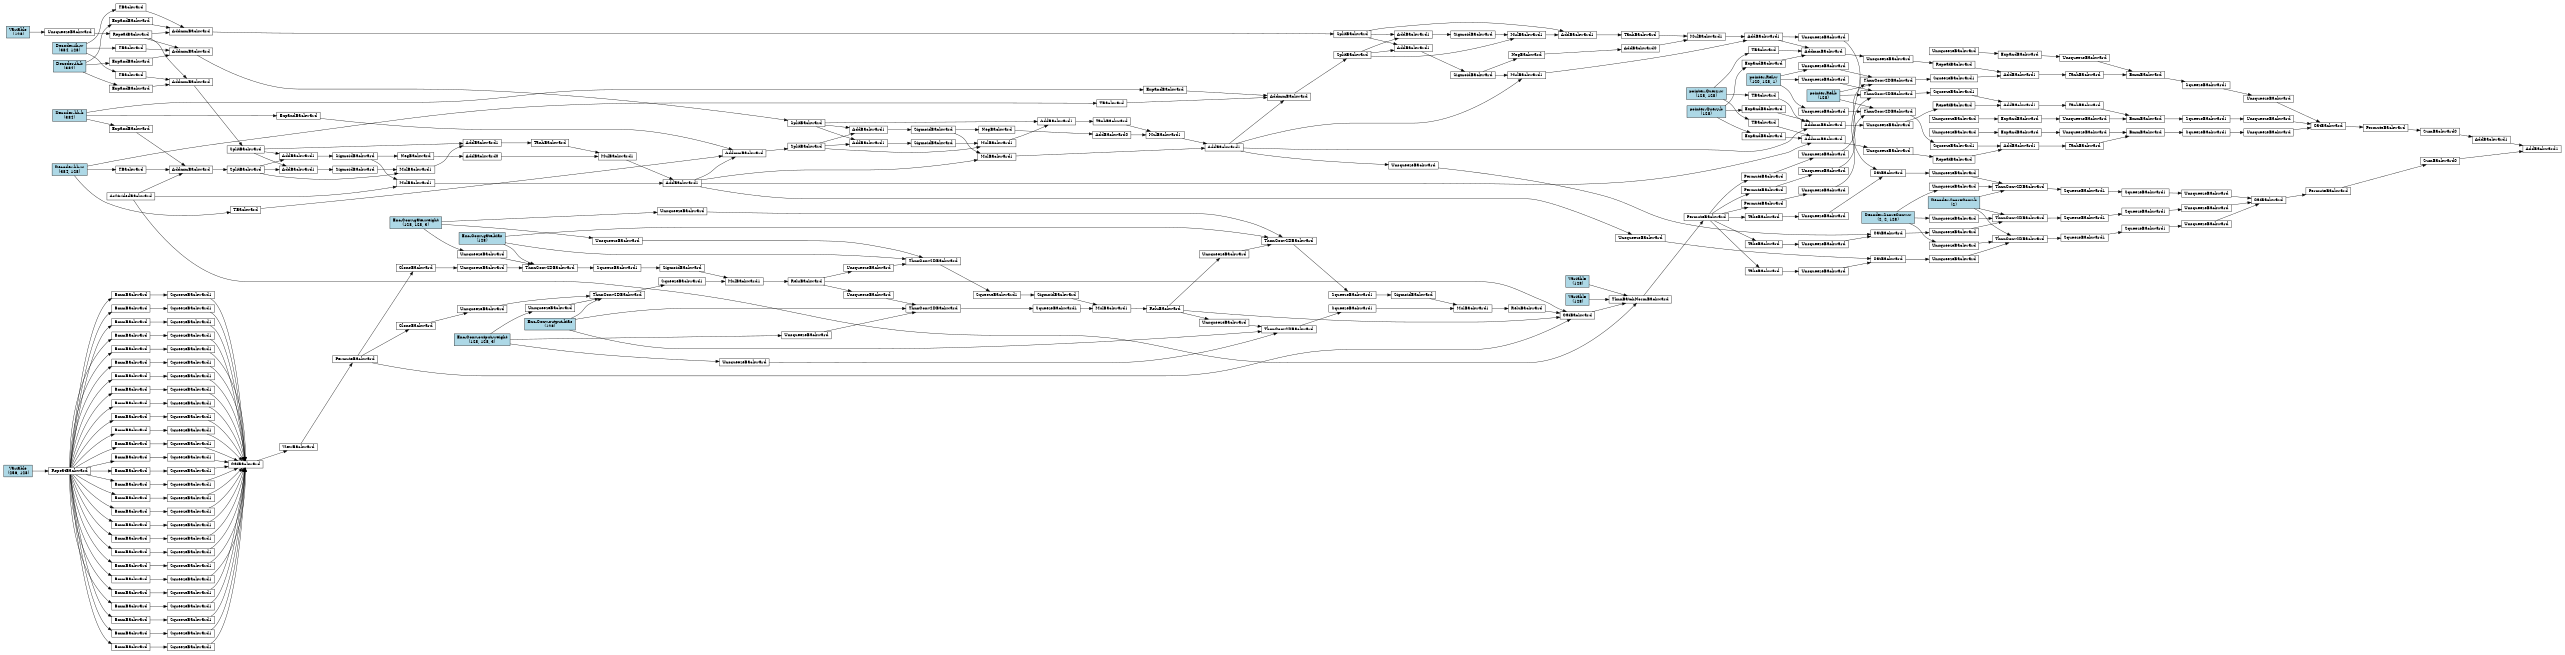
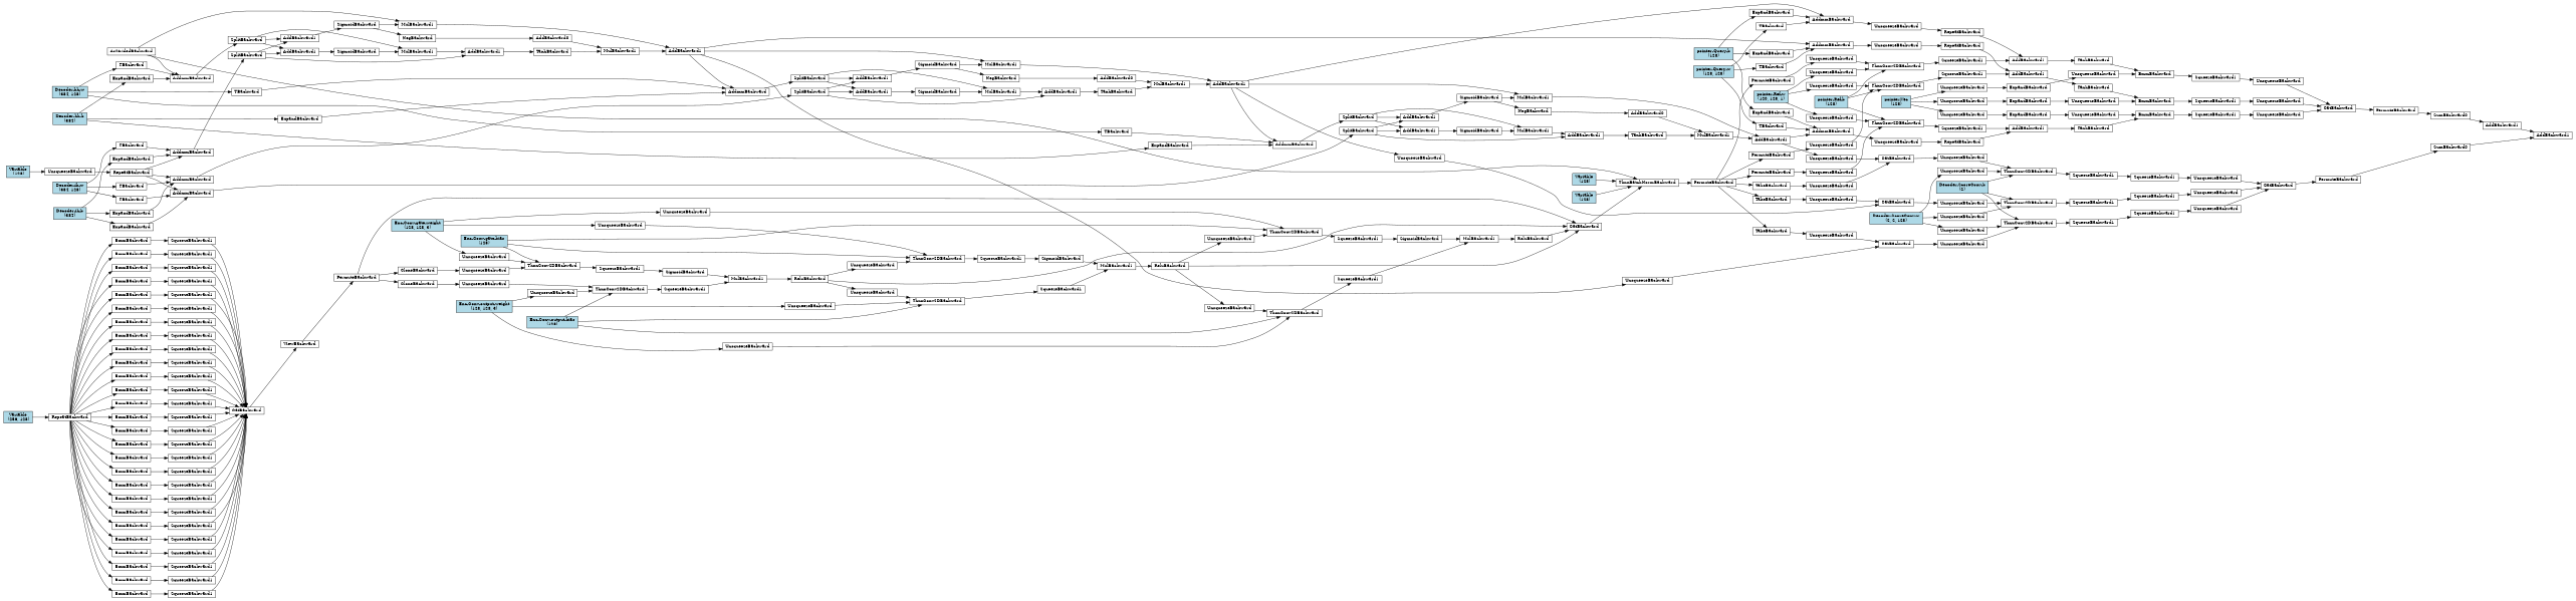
  digraph {
    rankdir=LR
    node [align=left fillcolor=white fontsize=12 ranksep=0.1 shape=box style=filled]
    n1 [height=0.2 label=AddBackward1]
    n2 [height=0.2 label=AddBackward1]
    n3 [height=0.2 label=SumBackward0]
    n4 [height=0.2 label=PermuteBackward]
    n5 [height=0.2 label=CatBackward]
    n6 [height=0.2 label=UnsqueezeBackward]
    n7 [height=0.2 label=UnsqueezeBackward]
    n8 [height=0.2 label=UnsqueezeBackward]
    n9 [height=0.2 label=SqueezeBackward1]
    n10 [height=0.2 label=SqueezeBackward1]
    n11 [height=0.2 label=ThnnConv2DBackward]
    n12 [height=0.2 label=UnsqueezeBackward]
    n13 [height=0.2 label=UnsqueezeBackward]
    n14 [fillcolor=lightblue height=0.2 label="Decoder-ScoreConv-b\n(2)"]
    n15 [height=0.2 label=ThnnConv2DBackward]
    n16 [height=0.2 label=ThnnConv2DBackward]
    n17 [height=0.2 label=SqueezeBackward1]
    n18 [height=0.2 label=SqueezeBackward1]
    n19 [fillcolor=lightblue height=0.2 label="Decoder-ScoreConv-w\n(2, 2, 128)"]
    n20 [height=0.2 label=UnsqueezeBackward]
    n21 [height=0.2 label=UnsqueezeBackward]
    n22 [height=0.2 label=CatBackward]
    n23 [height=0.2 label=UnsqueezeBackward]
    n24 [height=0.2 label=UnsqueezeBackward]
    n25 [height=0.2 label=AddBackward1]
    n26 [height=0.2 label=AddmmBackward]
    n27 [height=0.2 label=UnsqueezeBackward]
    n28 [height=0.2 label=MulBackward1]
    n29 [height=0.2 label=MulBackward1]
    n30 [height=0.2 label=SigmoidBackward]
    n31 [height=0.2 label=NegBackward]
    n32 [height=0.2 label=AddBackward0]
    n33 [height=0.2 label=AddBackward1]
    n34 [height=0.2 label=AddmmBackward]
    n35 [height=0.2 label=UnsqueezeBackward]
    n36 [height=0.2 label=AddmmBackward]
    n37 [height=0.2 label=SplitBackward]
    n38 [height=0.2 label=CatBackward]
    n39 [height=0.2 label=UnsqueezeBackward]
    n40 [height=0.2 label=MulBackward1]
    n41 [height=0.2 label=MulBackward1]
    n42 [height=0.2 label=SigmoidBackward]
    n43 [height=0.2 label=NegBackward]
    n44 [height=0.2 label=AddBackward0]
    n45 [height=0.2 label=AddBackward1]
    n46 [height=0.2 label=AddmmBackward]
    n47 [height=0.2 label=UnsqueezeBackward]
    n48 [height=0.2 label=AddmmBackward]
    n49 [height=0.2 label=SplitBackward]
    n50 [height=0.2 label=CatBackward]
    n51 [height=0.2 label=UnsqueezeBackward]
    n52 [height=0.2 label=MulBackward1]
    n53 [height=0.2 label=MulBackward1]
    n54 [height=0.2 label=SigmoidBackward]
    n55 [height=0.2 label=NegBackward]
    n56 [height=0.2 label=AddBackward0]
    n57 [height=0.2 label=AsStridedBackward]
    n58 [height=0.2 label=AddmmBackward]
    n59 [height=0.2 label=ThnnBatchNormBackward]
    n60 [height=0.2 label=SplitBackward]
    n61 [height=0.2 label=PermuteBackward]
    n62 [height=0.2 label=TakeBackward]
    n63 [height=0.2 label=TakeBackward]
    n64 [height=0.2 label=TakeBackward]
    n65 [height=0.2 label=PermuteBackward]
    n66 [height=0.2 label=PermuteBackward]
    n67 [height=0.2 label=PermuteBackward]
    n68 [height=0.2 label=CatBackward]
    n69 [fillcolor=lightblue height=0.2 label="Variable\n (128)"]
    n70 [fillcolor=lightblue height=0.2 label="Variable\n (128)"]
    n71 [height=0.2 label=PermuteBackward]
    n72 [height=0.2 label=CloneBackward]
    n73 [height=0.2 label=CloneBackward]
    n74 [height=0.2 label=UnsqueezeBackward]
    n75 [height=0.2 label=UnsqueezeBackward]
    n76 [height=0.2 label=ReluBackward]
    n77 [height=0.2 label=UnsqueezeBackward]
    n78 [height=0.2 label=UnsqueezeBackward]
    n79 [height=0.2 label=ThnnConv2DBackward]
    n80 [height=0.2 label=ThnnConv2DBackward]
    n81 [height=0.2 label=ReluBackward]
    n82 [height=0.2 label=UnsqueezeBackward]
    n83 [height=0.2 label=UnsqueezeBackward]
    n84 [height=0.2 label=ThnnConv2DBackward]
    n85 [height=0.2 label=ThnnConv2DBackward]
    n86 [height=0.2 label=ReluBackward]
    n87 [height=0.2 label=MulBackward1]
    n88 [height=0.2 label=SigmoidBackward]
    n89 [height=0.2 label=SqueezeBackward1]
    n90 [height=0.2 label=UnsqueezeBackward]
    n91 [fillcolor=lightblue height=0.2 label="Enc-Conv-output-bias\n(128)"]
    n92 [height=0.2 label=ThnnConv2DBackward]
    n93 [height=0.2 label=SqueezeBackward1]
    n94 [height=0.2 label=SqueezeBackward1]
    n95 [fillcolor=lightblue height=0.2 label="Enc-Conv-output-weight\n(128, 128, 3)"]
    n96 [height=0.2 label=UnsqueezeBackward]
    n97 [height=0.2 label=UnsqueezeBackward]
    n98 [height=0.2 label=MulBackward1]
    n99 [height=0.2 label=SigmoidBackward]
    n100 [height=0.2 label=MulBackward1]
    n101 [height=0.2 label=SigmoidBackward]
    n102 [height=0.2 label=ViewBackward]
    n103 [height=0.2 label=CatBackward]
    n104 [height=0.2 label=SqueezeBackward1]
    n105 [height=0.2 label=SqueezeBackward1]
    n106 [height=0.2 label=SqueezeBackward1]
    n107 [height=0.2 label=SqueezeBackward1]
    n108 [height=0.2 label=SqueezeBackward1]
    n109 [height=0.2 label=SqueezeBackward1]
    n110 [height=0.2 label=SqueezeBackward1]
    n111 [height=0.2 label=SqueezeBackward1]
    n112 [height=0.2 label=SqueezeBackward1]
    n113 [height=0.2 label=SqueezeBackward1]
    n114 [height=0.2 label=SqueezeBackward1]
    n115 [height=0.2 label=SqueezeBackward1]
    n116 [height=0.2 label=SqueezeBackward1]
    n117 [height=0.2 label=SqueezeBackward1]
    n118 [height=0.2 label=SqueezeBackward1]
    n119 [height=0.2 label=SqueezeBackward1]
    n120 [height=0.2 label=SqueezeBackward1]
    n121 [height=0.2 label=SqueezeBackward1]
    n122 [height=0.2 label=SqueezeBackward1]
    n123 [height=0.2 label=SqueezeBackward1]
    n124 [height=0.2 label=SqueezeBackward1]
    n125 [height=0.2 label=SqueezeBackward1]
    n126 [height=0.2 label=SqueezeBackward1]
    n127 [height=0.2 label=SqueezeBackward1]
    n128 [height=0.2 label=SqueezeBackward1]
    n129 [height=0.2 label=SqueezeBackward1]
    n130 [height=0.2 label=SqueezeBackward1]
    n131 [height=0.2 label=BmmBackward]
    n132 [height=0.2 label=RepeatBackward]
    n133 [height=0.2 label=BmmBackward]
    n134 [height=0.2 label=BmmBackward]
    n135 [height=0.2 label=BmmBackward]
    n136 [height=0.2 label=BmmBackward]
    n137 [height=0.2 label=BmmBackward]
    n138 [height=0.2 label=BmmBackward]
    n139 [height=0.2 label=BmmBackward]
    n140 [height=0.2 label=BmmBackward]
    n141 [height=0.2 label=BmmBackward]
    n142 [height=0.2 label=BmmBackward]
    n143 [height=0.2 label=BmmBackward]
    n144 [height=0.2 label=BmmBackward]
    n145 [height=0.2 label=BmmBackward]
    n146 [height=0.2 label=BmmBackward]
    n147 [height=0.2 label=BmmBackward]
    n148 [height=0.2 label=BmmBackward]
    n149 [height=0.2 label=BmmBackward]
    n150 [height=0.2 label=BmmBackward]
    n151 [height=0.2 label=BmmBackward]
    n152 [height=0.2 label=BmmBackward]
    n153 [height=0.2 label=BmmBackward]
    n154 [height=0.2 label=BmmBackward]
    n155 [height=0.2 label=BmmBackward]
    n156 [height=0.2 label=BmmBackward]
    n157 [height=0.2 label=BmmBackward]
    n158 [height=0.2 label=BmmBackward]
    n159 [fillcolor=lightblue height=0.2 label="Variable\n (256, 128)"]
    n160 [height=0.2 label=SqueezeBackward1]
    n161 [height=0.2 label=ThnnConv2DBackward]
    n162 [height=0.2 label=UnsqueezeBackward]
    n163 [fillcolor=lightblue height=0.2 label="Enc-Conv-gate-bias\n(128)"]
    n164 [height=0.2 label=SqueezeBackward1]
    n165 [height=0.2 label=SqueezeBackward1]
    n166 [fillcolor=lightblue height=0.2 label="Enc-Conv-gate-weight\n(128, 128, 3)"]
    n167 [height=0.2 label=UnsqueezeBackward]
    n168 [height=0.2 label=UnsqueezeBackward]
    n169 [height=0.2 label=AddBackward1]
    n170 [height=0.2 label=SplitBackward]
    n171 [height=0.2 label=AddBackward1]
    n172 [height=0.2 label=AddBackward1]
    n173 [height=0.2 label=TanhBackward]
    n174 [height=0.2 label=SigmoidBackward]
    n175 [height=0.2 label=MulBackward1]
    n176 [height=0.2 label=ExpandBackward]
    n177 [height=0.2 label=TBackward]
    n178 [fillcolor=lightblue height=0.2 label="Decoder-hh-w\n(384, 128)"]
    n179 [height=0.2 label=TBackward]
    n180 [height=0.2 label=TBackward]
    n181 [fillcolor=lightblue height=0.2 label="Decoder-hh-b\n(384)"]
    n182 [height=0.2 label=ExpandBackward]
    n183 [height=0.2 label=ExpandBackward]
    n184 [height=0.2 label=AddmmBackward]
    n185 [height=0.2 label=ExpandBackward]
    n186 [height=0.2 label=RepeatBackward]
    n187 [height=0.2 label=AddmmBackward]
    n188 [height=0.2 label=AddmmBackward]
    n189 [height=0.2 label=SplitBackward]
    n190 [height=0.2 label=SplitBackward]
    n191 [height=0.2 label=TBackward]
    n192 [fillcolor=lightblue height=0.2 label="Decoder-ih-w\n(384, 128)"]
    n193 [height=0.2 label=TBackward]
    n194 [height=0.2 label=TBackward]
    n195 [height=0.2 label=UnsqueezeBackward]
    n196 [fillcolor=lightblue height=0.2 label="Variable\n (128)"]
    n197 [fillcolor=lightblue height=0.2 label="Decoder-ih-b\n(384)"]
    n198 [height=0.2 label=ExpandBackward]
    n199 [height=0.2 label=ExpandBackward]
    n200 [height=0.2 label=AddBackward1]
    n201 [height=0.2 label=AddBackward1]
    n202 [height=0.2 label=AddBackward1]
    n203 [height=0.2 label=TanhBackward]
    n204 [height=0.2 label=SigmoidBackward]
    n205 [height=0.2 label=MulBackward1]
    n206 [height=0.2 label=AddBackward1]
    n207 [height=0.2 label=AddBackward1]
    n208 [height=0.2 label=AddBackward1]
    n209 [height=0.2 label=TanhBackward]
    n210 [height=0.2 label=SigmoidBackward]
    n211 [height=0.2 label=MulBackward1]
    n212 [height=0.2 label=UnsqueezeBackward]
    n213 [height=0.2 label=UnsqueezeBackward]
    n214 [height=0.2 label=UnsqueezeBackward]
    n215 [height=0.2 label=UnsqueezeBackward]
    n216 [height=0.2 label=UnsqueezeBackward]
    n217 [height=0.2 label=SqueezeBackward1]
    n218 [height=0.2 label=UnsqueezeBackward]
    n219 [height=0.2 label=SqueezeBackward1]
    n220 [height=0.2 label=UnsqueezeBackward]
    n221 [height=0.2 label=SumBackward0]
    n222 [height=0.2 label=PermuteBackward]
    n223 [height=0.2 label=CatBackward]
    n224 [height=0.2 label=UnsqueezeBackward]
    n225 [height=0.2 label=UnsqueezeBackward]
    n226 [height=0.2 label=UnsqueezeBackward]
    n227 [height=0.2 label=SqueezeBackward1]
    n228 [height=0.2 label=BmmBackward]
    n229 [height=0.2 label=UnsqueezeBackward]
    n230 [height=0.2 label=TanhBackward]
    n231 [height=0.2 label=AddBackward1]
    n232 [height=0.2 label=RepeatBackward]
    n233 [height=0.2 label=SqueezeBackward1]
    n234 [height=0.2 label=ThnnConv2DBackward]
    n235 [height=0.2 label=UnsqueezeBackward]
    n236 [fillcolor=lightblue height=0.2 label="pointer-Ref-b\n(128)"]
    n237 [height=0.2 label=ThnnConv2DBackward]
    n238 [height=0.2 label=ThnnConv2DBackward]
    n239 [height=0.2 label=SqueezeBackward1]
    n240 [height=0.2 label=SqueezeBackward1]
    n241 [fillcolor=lightblue height=0.2 label="pointer-Ref-w\n(120, 128, 1)"]
    n242 [height=0.2 label=UnsqueezeBackward]
    n243 [height=0.2 label=UnsqueezeBackward]
    n244 [height=0.2 label=ExpandBackward]
    n245 [height=0.2 label=TBackward]
    n246 [fillcolor=lightblue height=0.2 label="pointer-Query-w\n(128, 128)"]
    n247 [height=0.2 label=TBackward]
    n248 [height=0.2 label=TBackward]
    n249 [fillcolor=lightblue height=0.2 label="pointer-Query-b\n(128)"]
    n250 [height=0.2 label=ExpandBackward]
    n251 [height=0.2 label=ExpandBackward]
    n252 [height=0.2 label=ExpandBackward]
    n253 [height=0.2 label=UnsqueezeBackward]
+   n254 [fillcolor=lightblue height=0.2 label="pointer-Vec\n(128)"]
    n255 [height=0.2 label=UnsqueezeBackward]
    n256 [height=0.2 label=UnsqueezeBackward]
    n257 [height=0.2 label=ExpandBackward]
    n258 [height=0.2 label=ExpandBackward]
    n259 [height=0.2 label=SqueezeBackward1]
    n260 [height=0.2 label=BmmBackward]
    n261 [height=0.2 label=UnsqueezeBackward]
    n262 [height=0.2 label=TanhBackward]
    n263 [height=0.2 label=AddBackward1]
    n264 [height=0.2 label=RepeatBackward]
    n265 [height=0.2 label=SqueezeBackward1]
    n266 [height=0.2 label=BmmBackward]
    n267 [height=0.2 label=UnsqueezeBackward]
    n268 [height=0.2 label=TanhBackward]
    n269 [height=0.2 label=AddBackward1]
    n270 [height=0.2 label=RepeatBackward]
    n2 -> n1
    n3 -> n1
    n4 -> n3
    n5 -> n4
    n6 -> n5
    n7 -> n5
    n8 -> n5
    n9 -> n8
    n10 -> n9
    n11 -> n10
    n12 -> n11
    n13 -> n11
    n14 -> n11
    n14 -> n15
    n14 -> n16
    n15 -> n17
    n16 -> n18
    n17 -> n217
    n18 -> n219
    n19 -> n13
    n19 -> n20
    n19 -> n21
    n20 -> n15
    n21 -> n16
    n22 -> n12
    n23 -> n22
    n24 -> n22
    n25 -> n24
    n25 -> n26
    n26 -> n27
    n27 -> n232
    n28 -> n25
    n29 -> n25
    n30 -> n29
    n30 -> n31
    n31 -> n32
    n32 -> n28
    n33 -> n29
    n33 -> n34
    n33 -> n35
    n33 -> n36
    n34 -> n37
    n35 -> n38
    n36 -> n39
    n37 -> n206
    n37 -> n208
    n37 -> n211
    n38 -> n218
    n39 -> n264
    n40 -> n33
    n41 -> n33
    n42 -> n41
    n42 -> n43
    n43 -> n44
    n44 -> n40
    n45 -> n41
    n45 -> n46
    n45 -> n47
    n45 -> n48
    n46 -> n49
    n47 -> n50
    n48 -> n51
    n49 -> n200
    n49 -> n202
    n49 -> n205
    n50 -> n220
    n51 -> n270
    n52 -> n45
    n53 -> n45
    n54 -> n53
    n54 -> n55
    n55 -> n56
    n56 -> n52
    n57 -> n53
    n57 -> n58
    n57 -> n59
    n58 -> n60
    n59 -> n61
    n60 -> n169
    n60 -> n172
    n60 -> n175
    n61 -> n62
    n61 -> n63
    n61 -> n64
    n61 -> n65
    n61 -> n66
    n61 -> n67
    n62 -> n23
    n63 -> n212
    n64 -> n213
    n65 -> n214
    n66 -> n215
    n67 -> n216
    n68 -> n59
    n69 -> n59
    n70 -> n59
    n71 -> n68
    n71 -> n72
    n71 -> n73
    n72 -> n74
    n73 -> n75
    n74 -> n92
    n75 -> n161
    n76 -> n68
    n76 -> n77
    n76 -> n78
    n77 -> n79
    n78 -> n80
    n79 -> n93
    n80 -> n164
    n81 -> n68
    n81 -> n82
    n81 -> n83
    n82 -> n84
    n83 -> n85
    n84 -> n89
    n85 -> n165
    n86 -> n68
    n87 -> n86
    n88 -> n87
    n89 -> n87
    n90 -> n84
    n91 -> n79
    n91 -> n84
    n91 -> n92
    n92 -> n94
    n93 -> n98
    n94 -> n100
    n95 -> n90
    n95 -> n96
    n95 -> n97
    n96 -> n79
    n97 -> n92
    n98 -> n81
    n99 -> n98
    n100 -> n76
    n101 -> n100
    n102 -> n71
    n103 -> n102
    n104 -> n103
    n105 -> n103
    n106 -> n103
    n107 -> n103
    n108 -> n103
    n109 -> n103
    n110 -> n103
    n111 -> n103
    n112 -> n103
    n113 -> n103
    n114 -> n103
    n115 -> n103
    n116 -> n103
    n117 -> n103
    n118 -> n103
    n119 -> n103
    n120 -> n103
    n121 -> n103
    n122 -> n103
    n123 -> n103
    n124 -> n103
    n125 -> n103
    n126 -> n103
    n127 -> n103
    n128 -> n103
    n129 -> n103
    n130 -> n103
    n131 -> n130
    n132 -> n131
    n132 -> n133
    n132 -> n134
    n132 -> n135
    n132 -> n136
    n132 -> n137
    n132 -> n138
    n132 -> n139
    n132 -> n140
    n132 -> n141
    n132 -> n142
    n132 -> n143
    n132 -> n144
    n132 -> n145
    n132 -> n146
    n132 -> n147
    n132 -> n148
    n132 -> n149
    n132 -> n150
    n132 -> n151
    n132 -> n152
    n132 -> n153
    n132 -> n154
    n132 -> n155
    n132 -> n156
    n132 -> n157
    n132 -> n158
    n133 -> n129
    n134 -> n128
    n135 -> n127
    n136 -> n126
    n137 -> n125
    n138 -> n124
    n139 -> n123
    n140 -> n122
    n141 -> n121
    n142 -> n120
    n143 -> n119
    n144 -> n118
    n145 -> n117
    n146 -> n116
    n147 -> n115
    n148 -> n114
    n149 -> n113
    n150 -> n112
    n151 -> n111
    n152 -> n110
    n153 -> n109
    n154 -> n108
    n155 -> n107
    n156 -> n106
    n157 -> n105
    n158 -> n104
    n159 -> n132
    n160 -> n101
    n161 -> n160
    n162 -> n161
    n163 -> n80
    n163 -> n85
    n163 -> n161
    n164 -> n99
    n165 -> n88
    n166 -> n162
    n166 -> n167
    n166 -> n168
    n167 -> n80
    n168 -> n85
    n169 -> n54
    n170 -> n169
    n170 -> n171
    n170 -> n172
    n171 -> n173
    n172 -> n174
    n173 -> n52
    n174 -> n175
    n175 -> n171
    n176 -> n58
    n177 -> n58
    n178 -> n177
    n178 -> n179
    n178 -> n180
    n179 -> n46
    n180 -> n34
    n181 -> n176
    n181 -> n182
    n181 -> n183
    n182 -> n46
    n183 -> n34
    n184 -> n170
    n185 -> n184
    n186 -> n184
    n186 -> n187
    n186 -> n188
    n187 -> n189
    n188 -> n190
    n189 -> n200
    n189 -> n201
    n189 -> n202
    n190 -> n206
    n190 -> n207
    n190 -> n208
    n191 -> n184
    n192 -> n191
    n192 -> n193
    n192 -> n194
    n193 -> n187
    n194 -> n188
    n195 -> n186
    n196 -> n195
    n197 -> n185
    n197 -> n198
    n197 -> n199
    n198 -> n187
    n199 -> n188
    n200 -> n42
    n201 -> n203
    n202 -> n204
    n203 -> n40
    n204 -> n205
    n205 -> n201
    n206 -> n30
    n207 -> n209
    n208 -> n210
    n209 -> n28
    n210 -> n211
    n211 -> n207
    n212 -> n38
    n213 -> n50
    n214 -> n234
    n215 -> n237
    n216 -> n238
    n217 -> n7
    n218 -> n15
    n219 -> n6
    n220 -> n16
    n221 -> n2
    n222 -> n221
    n223 -> n222
    n224 -> n223
    n225 -> n223
    n226 -> n223
    n227 -> n226
    n228 -> n227
    n229 -> n228
    n230 -> n228
    n231 -> n230
    n232 -> n231
    n233 -> n231
    n234 -> n233
    n235 -> n234
    n236 -> n234
    n236 -> n237
    n236 -> n238
    n237 -> n239
    n238 -> n240
    n239 -> n263
    n240 -> n269
    n241 -> n235
    n241 -> n242
    n241 -> n243
    n242 -> n237
    n243 -> n238
    n244 -> n26
    n245 -> n26
    n246 -> n245
    n246 -> n247
    n246 -> n248
    n247 -> n36
    n248 -> n48
    n249 -> n244
    n249 -> n250
    n249 -> n251
    n250 -> n36
    n251 -> n48
    n252 -> n229
    n253 -> n252
+   n254 -> n253
+   n254 -> n255
+   n254 -> n256
    n255 -> n257
    n256 -> n258
    n257 -> n261
    n258 -> n267
    n259 -> n225
    n260 -> n259
    n261 -> n260
    n262 -> n260
    n263 -> n262
    n264 -> n263
    n265 -> n224
    n266 -> n265
    n267 -> n266
    n268 -> n266
    n269 -> n268
    n270 -> n269
  }
